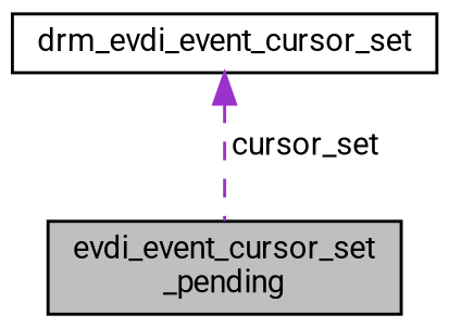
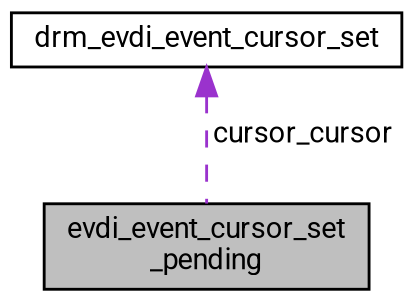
  digraph {
    fontname=Roboto
    node [color=black fontname=Roboto fontsize=10 shape=record style=filled]
    n1 [fillcolor=grey75 fontcolor=black height=0.2 label="evdi_event_cursor_set\l_pending" width=0.4]
    n2 [fillcolor=white height=0.2 label=drm_evdi_event_cursor_set width=0.4]
-   n2 -> n1 [color=darkorchid3 dir=back fontname=Roboto fontsize=10 label=" cursor_set" labelfontname=Helvetica labelfontsize=10 style=dashed]
+   n2 -> n1 [color=darkorchid3 dir=back fontname=Roboto fontsize=10 label=" cursor_cursor" labelfontname=Helvetica labelfontsize=10 style=dashed]
  }
